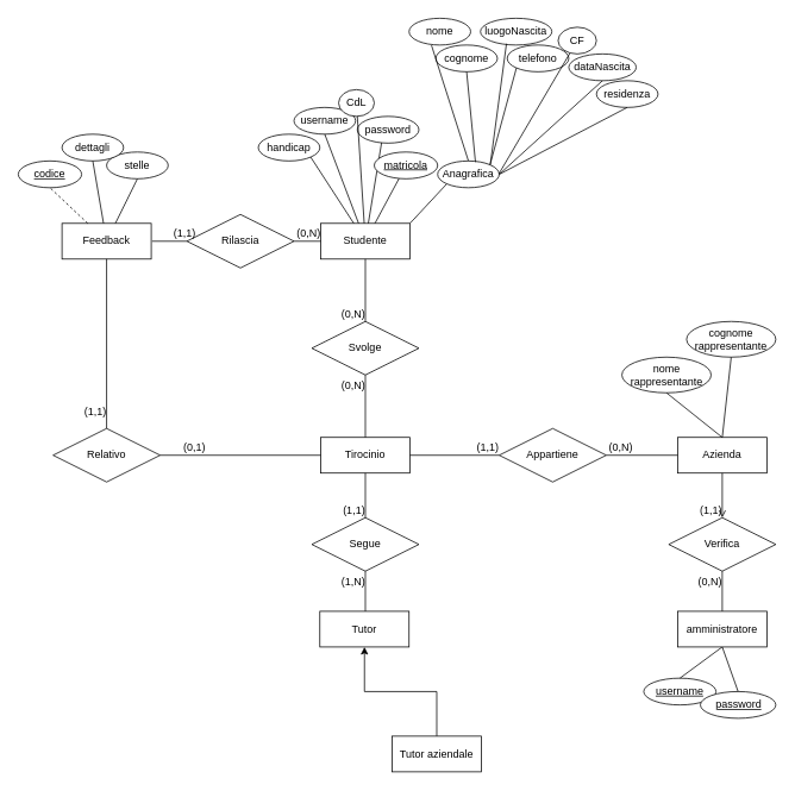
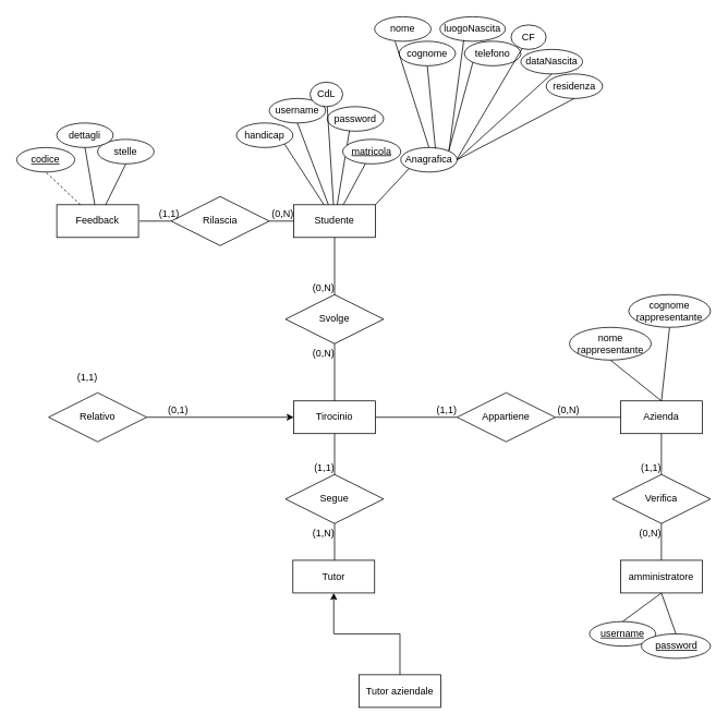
  <mxCell id="0" />
  <mxCell id="1" parent="0" />
  <mxCell id="2" value="Studente" style="whiteSpace=wrap;html=1;align=center;" parent="1" vertex="1"><mxGeometry x="359" y="250" width="100" height="40" as="geometry" /></mxCell>
  <mxCell id="3" value="Tirocinio" style="whiteSpace=wrap;html=1;align=center;" parent="1" vertex="1"><mxGeometry x="359" y="490" width="100" height="40" as="geometry" /></mxCell>
  <mxCell id="4" style="edgeStyle=orthogonalEdgeStyle;rounded=0;orthogonalLoop=1;jettySize=auto;html=1;entryX=0.5;entryY=1;entryDx=0;entryDy=0;" edge="1" parent="1" source="5" target="33"><mxGeometry relative="1" as="geometry" /></mxCell>
  <mxCell id="5" value="Tutor aziendale" style="whiteSpace=wrap;html=1;align=center;" parent="1" vertex="1"><mxGeometry x="439" y="825" width="100" height="40" as="geometry" /></mxCell>
  <mxCell id="6" value="Azienda" style="whiteSpace=wrap;html=1;align=center;" parent="1" vertex="1"><mxGeometry x="759" y="490" width="100" height="40" as="geometry" /></mxCell>
  <mxCell id="7" value="Feedback" style="whiteSpace=wrap;html=1;align=center;" parent="1" vertex="1"><mxGeometry x="69" y="250" width="100" height="40" as="geometry" /></mxCell>
  <mxCell id="8" value="Svolge&lt;br&gt;" style="shape=rhombus;perimeter=rhombusPerimeter;whiteSpace=wrap;html=1;align=center;" parent="1" vertex="1"><mxGeometry x="349" y="360" width="120" height="60" as="geometry" /></mxCell>
  <mxCell id="9" value="" style="endArrow=none;html=1;rounded=0;" parent="1" source="2" target="8" edge="1"><mxGeometry relative="1" as="geometry"><mxPoint x="409" y="310" as="sourcePoint" /><mxPoint x="409" y="470" as="targetPoint" /></mxGeometry></mxCell>
  <mxCell id="10" value="(0,N)" style="resizable=0;html=1;align=right;verticalAlign=bottom;direction=south;rotation=0;" parent="9" connectable="0" vertex="1"><mxGeometry x="1" relative="1" as="geometry"><mxPoint as="offset" /></mxGeometry></mxCell>
  <mxCell id="11" value="" style="endArrow=none;html=1;rounded=0;entryX=0.5;entryY=1;entryDx=0;entryDy=0;" parent="1" target="8" edge="1"><mxGeometry relative="1" as="geometry"><mxPoint x="409" y="490" as="sourcePoint" /><mxPoint x="409" y="440" as="targetPoint" /></mxGeometry></mxCell>
  <mxCell id="12" value="(0,N)" style="resizable=0;html=1;align=right;verticalAlign=bottom;" parent="11" connectable="0" vertex="1"><mxGeometry x="1" relative="1" as="geometry"><mxPoint y="20" as="offset" /></mxGeometry></mxCell>
  <mxCell id="13" value="Appartiene" style="shape=rhombus;perimeter=rhombusPerimeter;whiteSpace=wrap;html=1;align=center;" parent="1" vertex="1"><mxGeometry x="559" y="480" width="120" height="60" as="geometry" /></mxCell>
  <mxCell id="14" value="" style="endArrow=none;html=1;rounded=0;" parent="1" target="13" edge="1"><mxGeometry relative="1" as="geometry"><mxPoint x="759" y="510" as="sourcePoint" /><mxPoint x="919" y="510" as="targetPoint" /></mxGeometry></mxCell>
  <mxCell id="15" value="(0,N)" style="resizable=0;html=1;align=right;verticalAlign=bottom;" parent="14" connectable="0" vertex="1"><mxGeometry x="1" relative="1" as="geometry"><mxPoint x="30" as="offset" /></mxGeometry></mxCell>
  <mxCell id="16" value="" style="endArrow=none;html=1;rounded=0;" parent="1" edge="1"><mxGeometry relative="1" as="geometry"><mxPoint x="459" y="510" as="sourcePoint" /><mxPoint x="559" y="510" as="targetPoint" /></mxGeometry></mxCell>
  <mxCell id="17" value="(1,1)" style="resizable=0;html=1;align=right;verticalAlign=bottom;" parent="16" connectable="0" vertex="1"><mxGeometry x="1" relative="1" as="geometry" /></mxCell>
  <mxCell id="18" value="Verifica" style="shape=rhombus;perimeter=rhombusPerimeter;whiteSpace=wrap;html=1;align=center;" parent="1" vertex="1"><mxGeometry x="749" y="580" width="120" height="60" as="geometry" /></mxCell>
  <mxCell id="19" value="" style="endArrow=none;html=1;rounded=0;exitX=0.5;exitY=0;exitDx=0;exitDy=0;entryX=0.5;entryY=1;entryDx=0;entryDy=0;" parent="1" target="18" edge="1"><mxGeometry relative="1" as="geometry"><mxPoint x="809" y="685" as="sourcePoint" /><mxPoint x="739" y="560" as="targetPoint" /></mxGeometry></mxCell>
  <mxCell id="20" value="(0,N)" style="resizable=0;html=1;align=right;verticalAlign=bottom;" parent="19" connectable="0" vertex="1"><mxGeometry x="1" relative="1" as="geometry"><mxPoint y="20" as="offset" /></mxGeometry></mxCell>
- <mxCell id="21" value="" style="endArrow=open;html=1;rounded=0;exitX=0.5;exitY=1;exitDx=0;exitDy=0;entryX=0.5;entryY=0;entryDx=0;entryDy=0;" parent="1" source="6" target="18" edge="1"><mxGeometry relative="1" as="geometry"><mxPoint x="719" y="560" as="sourcePoint" /><mxPoint x="879" y="560" as="targetPoint" /></mxGeometry></mxCell>
+ <mxCell id="21" value="" style="endArrow=none;html=1;rounded=0;exitX=0.5;exitY=1;exitDx=0;exitDy=0;entryX=0.5;entryY=0;entryDx=0;entryDy=0;" parent="1" source="6" target="18" edge="1"><mxGeometry relative="1" as="geometry"><mxPoint x="719" y="560" as="sourcePoint" /><mxPoint x="879" y="560" as="targetPoint" /></mxGeometry></mxCell>
  <mxCell id="22" value="(1,1)" style="resizable=0;html=1;align=right;verticalAlign=bottom;" parent="21" connectable="0" vertex="1"><mxGeometry x="1" relative="1" as="geometry" /></mxCell>
  <mxCell id="23" value="Rilascia" style="shape=rhombus;perimeter=rhombusPerimeter;whiteSpace=wrap;html=1;align=center;" vertex="1" parent="1"><mxGeometry x="209" y="240" width="120" height="60" as="geometry" /></mxCell>
  <mxCell id="24" value="" style="endArrow=none;html=1;rounded=0;entryX=0;entryY=0.5;entryDx=0;entryDy=0;" edge="1" parent="1" target="23"><mxGeometry relative="1" as="geometry"><mxPoint x="170" y="270" as="sourcePoint" /><mxPoint x="239" y="640" as="targetPoint" /></mxGeometry></mxCell>
  <mxCell id="25" value="(1,1)" style="resizable=0;html=1;align=right;verticalAlign=bottom;" connectable="0" vertex="1" parent="24"><mxGeometry x="1" relative="1" as="geometry"><mxPoint x="10" as="offset" /></mxGeometry></mxCell>
  <mxCell id="26" value="" style="endArrow=none;html=1;rounded=0;" edge="1" parent="1" source="23"><mxGeometry relative="1" as="geometry"><mxPoint x="359" as="sourcePoint" y="190" /><mxPoint x="359" y="270" as="targetPoint" /><Array as="points"><mxPoint x="359" y="270" /></Array></mxGeometry></mxCell>
  <mxCell id="27" value="(0,N)" style="resizable=0;html=1;align=right;verticalAlign=bottom;" connectable="0" vertex="1" parent="26"><mxGeometry x="1" relative="1" as="geometry"><mxPoint as="offset" /></mxGeometry></mxCell>
  <mxCell id="28" value="Relativo" style="shape=rhombus;perimeter=rhombusPerimeter;whiteSpace=wrap;html=1;align=center;" vertex="1" parent="1"><mxGeometry x="59" y="480" width="120" height="60" as="geometry" /></mxCell>
- <mxCell id="29" value="" style="endArrow=none;html=1;entryX=0.5;entryY=1;entryDx=0;entryDy=0;exitX=0.5;exitY=0;exitDx=0;exitDy=0;" edge="1" parent="1" source="28" target="7"><mxGeometry width="50" height="50" relative="1" as="geometry"><mxPoint x="440" y="620" as="sourcePoint" /><mxPoint x="490" y="570" as="targetPoint" /></mxGeometry></mxCell>
  <mxCell id="30" value="(1,1)" style="resizable=0;html=1;align=right;verticalAlign=bottom;" connectable="0" vertex="1" parent="1"><mxGeometry x="119" y="470" as="geometry" /></mxCell>
- <mxCell id="31" value="" style="endArrow=none;html=1;entryX=0;entryY=0.5;entryDx=0;entryDy=0;exitX=1;exitY=0.5;exitDx=0;exitDy=0;" edge="1" parent="1" source="28" target="3"><mxGeometry width="50" height="50" relative="1" as="geometry"><mxPoint x="440" y="620" as="sourcePoint" /><mxPoint x="490" y="570" as="targetPoint" /></mxGeometry></mxCell>
+ <mxCell id="31" value="" style="endArrow=classic;html=1;entryX=0;entryY=0.5;entryDx=0;entryDy=0;exitX=1;exitY=0.5;exitDx=0;exitDy=0;" edge="1" parent="1" source="28" target="3"><mxGeometry width="50" height="50" relative="1" as="geometry"><mxPoint x="440" y="620" as="sourcePoint" /><mxPoint x="490" y="570" as="targetPoint" /></mxGeometry></mxCell>
  <mxCell id="32" value="(0,1)" style="resizable=0;html=1;align=right;verticalAlign=bottom;" connectable="0" vertex="1" parent="1"><mxGeometry x="230" y="510" as="geometry" /></mxCell>
  <mxCell id="33" value="Tutor" style="whiteSpace=wrap;html=1;align=center;" vertex="1" parent="1"><mxGeometry x="358" y="685" width="100" height="40" as="geometry" /></mxCell>
  <mxCell id="34" value="Segue" style="shape=rhombus;perimeter=rhombusPerimeter;whiteSpace=wrap;html=1;align=center;" vertex="1" parent="1"><mxGeometry x="349" y="580" width="120" height="60" as="geometry" /></mxCell>
  <mxCell id="35" value="" style="endArrow=none;html=1;rounded=0;exitX=0.5;exitY=0;exitDx=0;exitDy=0;entryX=0.5;entryY=1;entryDx=0;entryDy=0;" edge="1" parent="1" target="34"><mxGeometry relative="1" as="geometry"><mxPoint x="409" y="685" as="sourcePoint" /><mxPoint x="339" y="560" as="targetPoint" /></mxGeometry></mxCell>
  <mxCell id="36" value="(1,N)" style="resizable=0;html=1;align=right;verticalAlign=bottom;" connectable="0" vertex="1" parent="35"><mxGeometry x="1" relative="1" as="geometry"><mxPoint y="20" as="offset" /></mxGeometry></mxCell>
  <mxCell id="37" value="" style="endArrow=none;html=1;rounded=0;exitX=0.5;exitY=1;exitDx=0;exitDy=0;entryX=0.5;entryY=0;entryDx=0;entryDy=0;" edge="1" parent="1" target="34"><mxGeometry relative="1" as="geometry"><mxPoint x="409" y="530" as="sourcePoint" /><mxPoint x="479" y="560" as="targetPoint" /></mxGeometry></mxCell>
  <mxCell id="38" value="(1,1)" style="resizable=0;html=1;align=right;verticalAlign=bottom;" connectable="0" vertex="1" parent="37"><mxGeometry x="1" relative="1" as="geometry" /></mxCell>
  <mxCell id="39" value="Anagrafica" style="ellipse;whiteSpace=wrap;html=1;align=center;" vertex="1" parent="1"><mxGeometry x="490" y="180" width="69" height="30" as="geometry" /></mxCell>
  <mxCell id="40" value="" style="endArrow=none;html=1;entryX=0;entryY=1;entryDx=0;entryDy=0;exitX=1;exitY=0;exitDx=0;exitDy=0;" edge="1" parent="1" source="2" target="39"><mxGeometry width="50" height="50" relative="1" as="geometry"><mxPoint x="460" y="250" as="sourcePoint" /><mxPoint x="490" y="570" as="targetPoint" /></mxGeometry></mxCell>
  <mxCell id="41" value="nome" style="ellipse;whiteSpace=wrap;html=1;align=center;" vertex="1" parent="1"><mxGeometry x="458" y="20" width="69" height="30" as="geometry" /></mxCell>
  <mxCell id="42" value="cognome" style="ellipse;whiteSpace=wrap;html=1;align=center;" vertex="1" parent="1"><mxGeometry x="488" y="50" width="69" height="30" as="geometry" /></mxCell>
  <mxCell id="43" value="username" style="ellipse;whiteSpace=wrap;html=1;align=center;" vertex="1" parent="1"><mxGeometry x="329" y="120" width="69" height="30" as="geometry" /></mxCell>
  <mxCell id="44" value="password" style="ellipse;whiteSpace=wrap;html=1;align=center;" vertex="1" parent="1"><mxGeometry x="400" y="130" width="69" height="30" as="geometry" /></mxCell>
  <mxCell id="45" value="dataNascita" style="ellipse;whiteSpace=wrap;html=1;align=center;" vertex="1" parent="1"><mxGeometry x="637" y="60" width="75.5" height="30" as="geometry" /></mxCell>
  <mxCell id="46" value="luogoNascita" style="ellipse;whiteSpace=wrap;html=1;align=center;" vertex="1" parent="1"><mxGeometry x="538" y="20" width="80" height="30" as="geometry" /></mxCell>
  <mxCell id="47" value="residenza" style="ellipse;whiteSpace=wrap;html=1;align=center;" vertex="1" parent="1"><mxGeometry x="668" y="90" width="69" height="30" as="geometry" /></mxCell>
  <mxCell id="48" value="telefono" style="ellipse;whiteSpace=wrap;html=1;align=center;" vertex="1" parent="1"><mxGeometry x="568" y="50" width="69" height="30" as="geometry" /></mxCell>
  <mxCell id="49" value="" style="endArrow=none;html=1;entryX=0.364;entryY=1.012;entryDx=0;entryDy=0;entryPerimeter=0;exitX=0.5;exitY=0;exitDx=0;exitDy=0;" edge="1" parent="1" source="39" target="41"><mxGeometry width="50" height="50" relative="1" as="geometry"><mxPoint x="340" as="sourcePoint" y="190" /><mxPoint x="390" y="140" as="targetPoint" /></mxGeometry></mxCell>
  <mxCell id="50" value="" style="endArrow=none;html=1;entryX=0.5;entryY=1;entryDx=0;entryDy=0;exitX=0.614;exitY=0.043;exitDx=0;exitDy=0;exitPerimeter=0;" edge="1" parent="1" source="39" target="42"><mxGeometry width="50" height="50" relative="1" as="geometry"><mxPoint x="510.284" y="194.316" as="sourcePoint" /><mxPoint x="445.116" y="130.36" as="targetPoint" /></mxGeometry></mxCell>
  <mxCell id="51" value="" style="endArrow=none;html=1;entryX=0.5;entryY=1;entryDx=0;entryDy=0;" edge="1" parent="1" source="2" target="43"><mxGeometry width="50" height="50" relative="1" as="geometry"><mxPoint x="384" y="250" as="sourcePoint" /><mxPoint x="503.5" y="110" as="targetPoint" /></mxGeometry></mxCell>
  <mxCell id="52" value="" style="endArrow=none;html=1;entryX=0.394;entryY=0.982;entryDx=0;entryDy=0;entryPerimeter=0;" edge="1" parent="1" source="2" target="44"><mxGeometry width="50" height="50" relative="1" as="geometry"><mxPoint x="390" y="248" as="sourcePoint" /><mxPoint x="572.5" y="100" as="targetPoint" /></mxGeometry></mxCell>
  <mxCell id="53" value="" style="endArrow=none;html=1;entryX=0.364;entryY=0.952;entryDx=0;entryDy=0;entryPerimeter=0;" edge="1" parent="1" target="46"><mxGeometry width="50" height="50" relative="1" as="geometry"><mxPoint x="549" y="184" as="sourcePoint" /><mxPoint x="688" y="90" as="targetPoint" /></mxGeometry></mxCell>
  <mxCell id="54" value="" style="endArrow=none;html=1;entryX=0;entryY=1;entryDx=0;entryDy=0;exitX=1;exitY=0;exitDx=0;exitDy=0;" edge="1" parent="1" source="39" target="48"><mxGeometry width="50" height="50" relative="1" as="geometry"><mxPoint x="560" y="200" as="sourcePoint" /><mxPoint x="644.186" y="99.46" as="targetPoint" /></mxGeometry></mxCell>
  <mxCell id="55" value="" style="endArrow=none;html=1;exitX=1;exitY=0;exitDx=0;exitDy=0;" edge="1" parent="1" target="60"><mxGeometry width="50" height="50" relative="1" as="geometry"><mxPoint x="558.716" y="194.316" as="sourcePoint" /><mxPoint x="644.322" y="55.607" as="targetPoint" /></mxGeometry></mxCell>
  <mxCell id="56" value="" style="endArrow=none;html=1;entryX=0.5;entryY=1;entryDx=0;entryDy=0;exitX=1;exitY=0.5;exitDx=0;exitDy=0;" edge="1" parent="1" source="39" target="45"><mxGeometry width="50" height="50" relative="1" as="geometry"><mxPoint x="568.716" y="204.316" as="sourcePoint" /><mxPoint x="760.284" y="125.684" as="targetPoint" /></mxGeometry></mxCell>
  <mxCell id="57" value="" style="endArrow=none;html=1;entryX=0.5;entryY=1;entryDx=0;entryDy=0;exitX=1;exitY=0.5;exitDx=0;exitDy=0;" edge="1" parent="1" source="39" target="47"><mxGeometry width="50" height="50" relative="1" as="geometry"><mxPoint x="578.716" y="214.316" as="sourcePoint" /><mxPoint x="770.284" y="135.684" as="targetPoint" /></mxGeometry></mxCell>
  <mxCell id="58" value="matricola" style="ellipse;whiteSpace=wrap;html=1;align=center;fontStyle=4;" vertex="1" parent="1"><mxGeometry x="419" y="170" width="71" height="30" as="geometry" /></mxCell>
  <mxCell id="59" value="" style="endArrow=none;html=1;" edge="1" parent="1" source="2" target="58"><mxGeometry width="50" height="50" relative="1" as="geometry"><mxPoint x="430" y="210" as="sourcePoint" /><mxPoint x="376.186" y="159.46" as="targetPoint" /></mxGeometry></mxCell>
  <mxCell id="60" value="CF" style="ellipse;whiteSpace=wrap;html=1;align=center;" vertex="1" parent="1"><mxGeometry x="625" y="30" width="43" height="30" as="geometry" /></mxCell>
  <mxCell id="61" value="CdL" style="ellipse;whiteSpace=wrap;html=1;align=center;" vertex="1" parent="1"><mxGeometry x="379" y="100" width="40" height="30" as="geometry" /></mxCell>
  <mxCell id="62" value="handicap" style="ellipse;whiteSpace=wrap;html=1;align=center;" vertex="1" parent="1"><mxGeometry x="289" y="150" width="69" height="30" as="geometry" /></mxCell>
  <mxCell id="63" value="" style="endArrow=none;html=1;" edge="1" parent="1" source="2" target="61"><mxGeometry width="50" height="50" relative="1" as="geometry"><mxPoint x="394" y="260" as="sourcePoint" /><mxPoint x="304.5" y="130" as="targetPoint" /></mxGeometry></mxCell>
  <mxCell id="64" value="" style="endArrow=none;html=1;entryX=1;entryY=1;entryDx=0;entryDy=0;" edge="1" parent="1" source="2" target="62"><mxGeometry width="50" height="50" relative="1" as="geometry"><mxPoint x="360" y="230" as="sourcePoint" /><mxPoint x="373.5" y="160" as="targetPoint" /></mxGeometry></mxCell>
  <mxCell id="65" value="codice" style="ellipse;whiteSpace=wrap;html=1;align=center;fontStyle=4;" vertex="1" parent="1"><mxGeometry x="20" y="180" width="71" height="30" as="geometry" /></mxCell>
  <mxCell id="66" value="stelle" style="ellipse;whiteSpace=wrap;html=1;align=center;" vertex="1" parent="1"><mxGeometry x="119" y="170" width="69" height="30" as="geometry" /></mxCell>
  <mxCell id="67" value="dettagli" style="ellipse;whiteSpace=wrap;html=1;align=center;" vertex="1" parent="1"><mxGeometry x="69" y="150" width="69" height="30" as="geometry" /></mxCell>
  <mxCell id="68" value="" style="endArrow=none;html=1;entryX=0.5;entryY=1;entryDx=0;entryDy=0;dashed=1;" edge="1" parent="1" source="7" target="65"><mxGeometry width="50" height="50" relative="1" as="geometry"><mxPoint x="406.005" y="260" as="sourcePoint" /><mxPoint x="357.716" y="185.684" as="targetPoint" /></mxGeometry></mxCell>
  <mxCell id="69" value="" style="endArrow=none;html=1;entryX=0.5;entryY=1;entryDx=0;entryDy=0;" edge="1" parent="1" source="7" target="67"><mxGeometry width="50" height="50" relative="1" as="geometry"><mxPoint x="130" y="230" as="sourcePoint" /><mxPoint x="65.5" y="220" as="targetPoint" /></mxGeometry></mxCell>
  <mxCell id="70" value="" style="endArrow=none;html=1;entryX=0.5;entryY=1;entryDx=0;entryDy=0;" edge="1" parent="1" source="7" target="66"><mxGeometry width="50" height="50" relative="1" as="geometry"><mxPoint x="140" y="240" as="sourcePoint" /><mxPoint x="113.5" as="targetPoint" y="190" /></mxGeometry></mxCell>
  <mxCell id="71" value="" style="endArrow=none;html=1;entryX=0.5;entryY=1;entryDx=0;entryDy=0;exitX=0.5;exitY=0;exitDx=0;exitDy=0;" edge="1" parent="1" source="6" target="76"><mxGeometry width="50" height="50" relative="1" as="geometry"><mxPoint x="819" y="400" as="sourcePoint" /><mxPoint x="809" y="430" as="targetPoint" /></mxGeometry></mxCell>
  <mxCell id="72" value="username" style="ellipse;whiteSpace=wrap;html=1;align=center;fontStyle=4;" vertex="1" parent="1"><mxGeometry x="721" y="760" width="81" height="30" as="geometry" /></mxCell>
  <mxCell id="73" value="password" style="ellipse;whiteSpace=wrap;html=1;align=center;fontStyle=4;" vertex="1" parent="1"><mxGeometry x="784.5" y="775" width="84.5" height="30" as="geometry" /></mxCell>
  <mxCell id="74" value="" style="endArrow=none;html=1;entryX=0.5;entryY=1;entryDx=0;entryDy=0;exitX=0.5;exitY=0;exitDx=0;exitDy=0;" edge="1" parent="1" source="72"><mxGeometry width="50" height="50" relative="1" as="geometry"><mxPoint x="520" y="540" as="sourcePoint" /><mxPoint x="809" y="725" as="targetPoint" /></mxGeometry></mxCell>
  <mxCell id="75" value="" style="endArrow=none;html=1;entryX=0.5;entryY=1;entryDx=0;entryDy=0;exitX=0.5;exitY=0;exitDx=0;exitDy=0;" edge="1" parent="1" source="73"><mxGeometry width="50" height="50" relative="1" as="geometry"><mxPoint x="771.5" y="770" as="sourcePoint" /><mxPoint x="809" y="725" as="targetPoint" /></mxGeometry></mxCell>
  <mxCell id="76" value="nome&lt;br&gt;rappresentante" style="ellipse;whiteSpace=wrap;html=1;align=center;" vertex="1" parent="1"><mxGeometry x="696.5" y="400" width="100" height="40" as="geometry" /></mxCell>
  <mxCell id="77" value="cognome&lt;br&gt;rappresentante" style="ellipse;whiteSpace=wrap;html=1;align=center;" vertex="1" parent="1"><mxGeometry x="769" y="360" width="100" height="40" as="geometry" /></mxCell>
  <mxCell id="78" value="" style="endArrow=none;html=1;entryX=0.5;entryY=1;entryDx=0;entryDy=0;exitX=0.5;exitY=0;exitDx=0;exitDy=0;" edge="1" parent="1" source="6" target="77"><mxGeometry width="50" height="50" relative="1" as="geometry"><mxPoint x="830" y="440" as="sourcePoint" /><mxPoint x="756.5" y="450" as="targetPoint" /></mxGeometry></mxCell>
  <mxCell id="79" value="amministratore" style="whiteSpace=wrap;html=1;align=center;" vertex="1" parent="1"><mxGeometry x="759" y="685" width="100" height="40" as="geometry" /></mxCell>
